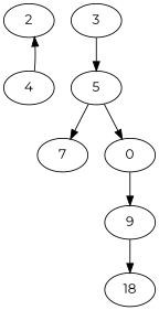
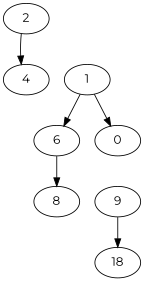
  digraph {
    fontname=Montserrat
    node [alpha=0.17 fontname=Montserrat]
    edge [fontname=Montserrat]
    2 [alpha=0.02]
    4 [alpha=0.07]
-   3 [alpha=0.20]
-   5 [alpha=0.12]
-   6 [alpha=0.03 label=7]
+   5 [alpha=0.12 label=1]
+   6 [alpha=0.03]
    n6 [label=0]
+   8
    9 [alpha=0.06]
    n9 [alpha=0.00 label=18]
-   4 -> 2
-   3 -> 5
+   2 -> 4
    5 -> 6
    5 -> n6
-   n6 -> 9
+   6 -> 8
    9 -> n9
  }
